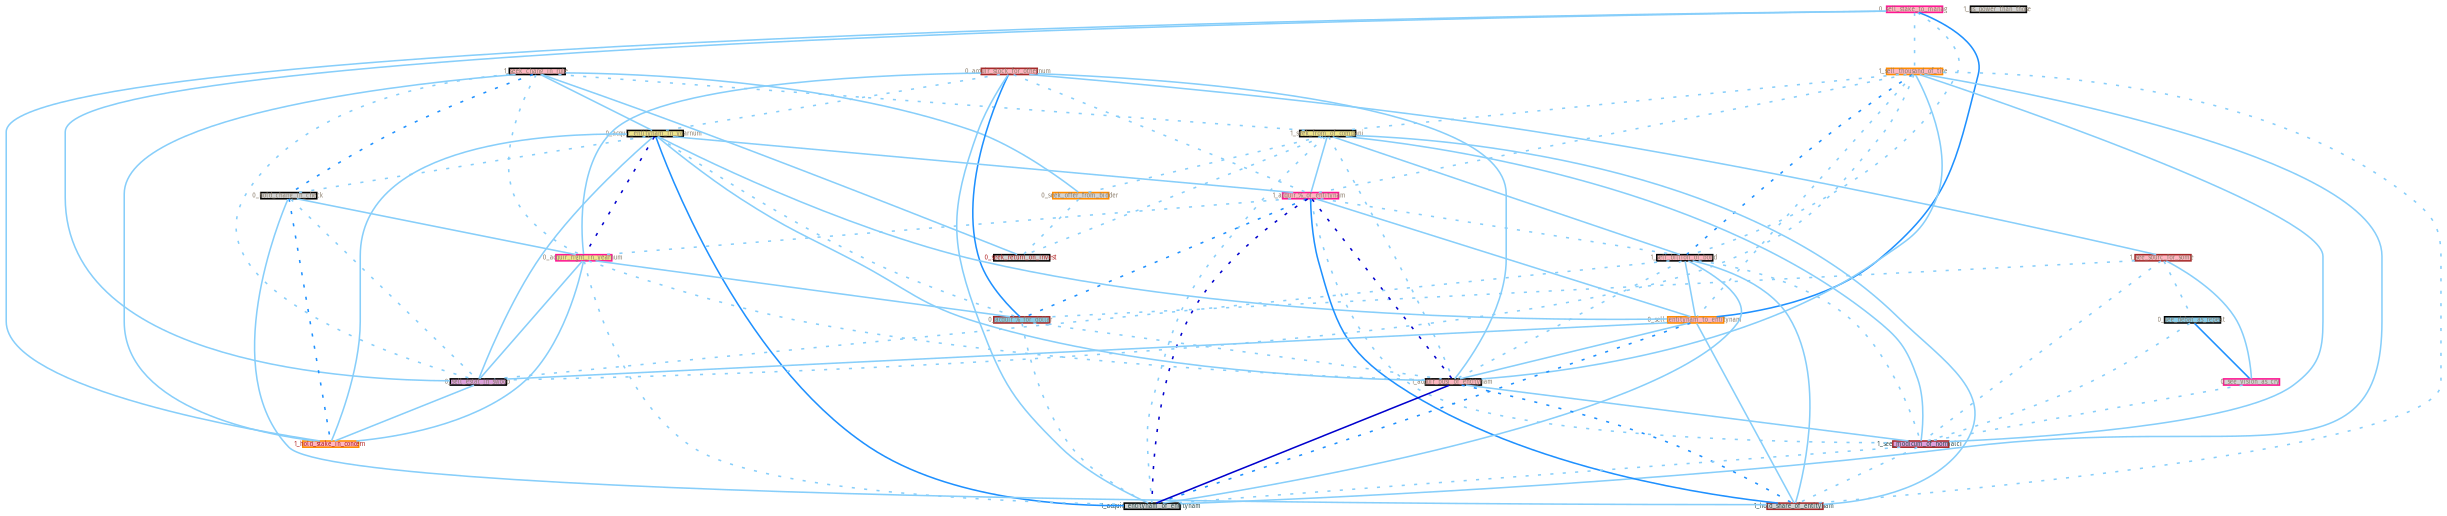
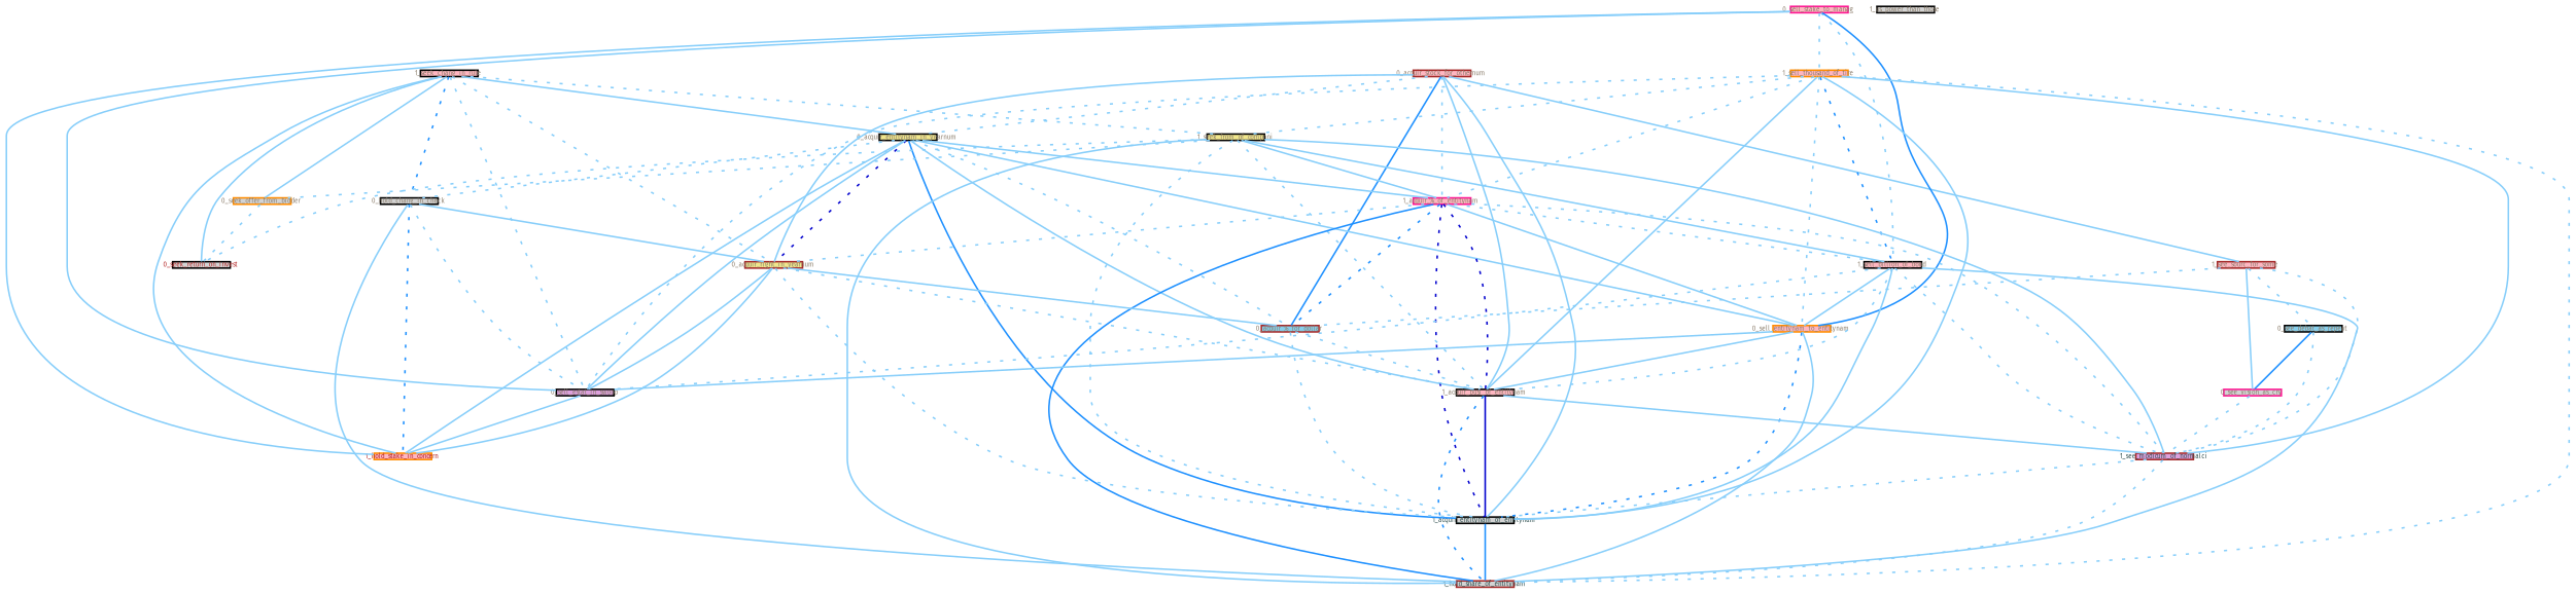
  graph {
    fontname="Fira Sans"
    node [color=black fillcolor=lightpink fixedsize=true fontcolor="#8b7d6b" fontname="Fira Sans" fontsize=4 shape=polygon style=filled]
    edge [color="#87cefa" fontname="Fira Sans" style=dotted w=1]
    "1_seek_chang_in_rule " [height=.06 width=.5]
    "0_acquir_stock_for_othernum " [color=brown height=.06 width=.5]
    "0_acquir_entitynam_in_yearnum " [fillcolor=khaki height=.06 width=.5]
    "1_see_sourc_for_some " [color=brown height=.06 width=.5]
    "0_sell_stake_to_manag " [color=deeppink height=.06 width=.5]
    "0_see_debat_as_repeat " [fillcolor=skyblue height=.06 width=.5]
    "1_sell_thousand_of_tire " [color=darkorange height=.06 width=.5]
    n8 [fillcolor=khaki height=.06 label="1_seek_from_of_compani" width=.5]
    "0_see_vision_as_cry " [color=deeppink fillcolor=lightgrey height=.06 width=.5]
    "0_seek_offer_from_bidder " [color=darkorange fillcolor=lightgrey height=.06 width=.5]
    "1_acquir_%_of_entitynam " [color=deeppink height=.06 width=.5]
    "0_hold_chang_in_check " [fillcolor=lightgrey height=.06 width=.5]
    "1_sell_billion_of_bond " [height=.06 width=.5]
-   "0_acquir_right_in_yearnum " [color=deeppink fillcolor=khaki height=.06 width=.5]
+   "0_acquir_right_in_yearnum " [color=brown fillcolor=khaki height=.06 width=.5]
    "0_acquir_%_for_dollar " [color=brown fillcolor=skyblue height=.06 width=.5]
    "1_us_power_than_those " [fillcolor=lightgrey height=.06 width=.5]
    "0_sell_entitynam_to_entitynam " [color=darkorange height=.06 width=.5]
    "0_sell_estat_in_swoop " [fillcolor=plum height=.06 width=.5]
    "1_acquir_busi_of_entitynam " [height=.06 width=.5]
    "1_hold_stake_in_concern " [color=darkorange fontcolor="#b22222" height=.06 width=.5]
    "0_seek_return_on_invest " [fillcolor=lightgrey fontcolor="#b22222" height=.06 width=.5]
    "1_acquir_entitynam_of_entitynam " [fillcolor=lightgrey fontcolor="#2f4f4f" height=.06 width=.5]
    "1_see_modicum_of_normalci " [color=brown fillcolor=plum fontcolor="#2f4f4f" height=.06 width=.5]
    "1_hold_share_of_entitynam " [color=brown fillcolor=lightgrey fontcolor="#2f4f4f" height=.06 width=.5]
    subgraph sub_1 {
      "1_seek_chang_in_rule "
      "0_acquir_stock_for_othernum "
      "0_acquir_entitynam_in_yearnum "
      "1_see_sourc_for_some "
      "0_sell_stake_to_manag "
      "0_see_debat_as_repeat "
      "1_sell_thousand_of_tire "
      n8
      "0_see_vision_as_cry "
      "0_seek_offer_from_bidder "
      "1_acquir_%_of_entitynam "
      "0_hold_chang_in_check "
      "1_sell_billion_of_bond "
      "0_acquir_right_in_yearnum "
      "0_acquir_%_for_dollar "
      "1_us_power_than_those "
      "0_sell_entitynam_to_entitynam "
      "0_sell_estat_in_swoop "
      "1_acquir_busi_of_entitynam "
    }
    subgraph sub_2 {
      "1_hold_stake_in_concern "
      "0_seek_return_on_invest "
    }
    "1_seek_chang_in_rule " -- "0_acquir_entitynam_in_yearnum " [style=solid]
    "1_seek_chang_in_rule " -- n8
    "1_seek_chang_in_rule " -- "0_seek_offer_from_bidder " [style=solid]
    "1_seek_chang_in_rule " -- "0_hold_chang_in_check " [color="#1e90ff" w=2]
    "1_seek_chang_in_rule " -- "0_acquir_right_in_yearnum "
    "1_seek_chang_in_rule " -- "0_sell_estat_in_swoop "
    "1_seek_chang_in_rule " -- "1_hold_stake_in_concern " [style=solid]
    "1_seek_chang_in_rule " -- "0_seek_return_on_invest " [style=solid]
    "0_acquir_stock_for_othernum " -- "0_acquir_entitynam_in_yearnum "
    "0_acquir_stock_for_othernum " -- "1_see_sourc_for_some " [style=solid]
    "0_acquir_stock_for_othernum " -- "1_acquir_%_of_entitynam "
    "0_acquir_stock_for_othernum " -- "0_acquir_right_in_yearnum " [style=solid]
    "0_acquir_stock_for_othernum " -- "0_acquir_%_for_dollar " [color="#1e90ff" style=solid w=2]
    "0_acquir_stock_for_othernum " -- "1_acquir_busi_of_entitynam " [style=solid]
    "0_acquir_stock_for_othernum " -- "1_acquir_entitynam_of_entitynam " [style=solid]
    "0_acquir_entitynam_in_yearnum " -- "1_acquir_%_of_entitynam " [style=solid]
    "0_acquir_entitynam_in_yearnum " -- "0_hold_chang_in_check "
    "0_acquir_entitynam_in_yearnum " -- "0_acquir_right_in_yearnum " [color="#0000cd" w=3]
    "0_acquir_entitynam_in_yearnum " -- "0_acquir_%_for_dollar "
    "0_acquir_entitynam_in_yearnum " -- "0_sell_entitynam_to_entitynam " [style=solid]
    "0_acquir_entitynam_in_yearnum " -- "0_sell_estat_in_swoop " [style=solid]
    "0_acquir_entitynam_in_yearnum " -- "1_acquir_busi_of_entitynam " [style=solid]
    "0_acquir_entitynam_in_yearnum " -- "1_hold_stake_in_concern " [style=solid]
    "0_acquir_entitynam_in_yearnum " -- "1_acquir_entitynam_of_entitynam " [color="#1e90ff" style=solid w=2]
    "1_see_sourc_for_some " -- "0_see_debat_as_repeat "
    "1_see_sourc_for_some " -- "0_see_vision_as_cry " [style=solid]
    "1_see_sourc_for_some " -- "0_acquir_%_for_dollar "
    "1_see_sourc_for_some " -- "1_see_modicum_of_normalci "
    "0_sell_stake_to_manag " -- "1_sell_thousand_of_tire "
    "0_sell_stake_to_manag " -- "1_sell_billion_of_bond "
    "0_sell_stake_to_manag " -- "0_sell_entitynam_to_entitynam " [color="#1e90ff" style=solid w=2]
    "0_sell_stake_to_manag " -- "0_sell_estat_in_swoop " [style=solid]
    "0_sell_stake_to_manag " -- "1_hold_stake_in_concern " [style=solid]
    "0_see_debat_as_repeat " -- "0_see_vision_as_cry " [color="#1e90ff" style=solid w=2]
    "0_see_debat_as_repeat " -- "1_see_modicum_of_normalci "
    "1_sell_thousand_of_tire " -- n8
    "1_sell_thousand_of_tire " -- "1_acquir_%_of_entitynam "
    "1_sell_thousand_of_tire " -- "1_sell_billion_of_bond " [color="#1e90ff" w=2]
    "1_sell_thousand_of_tire " -- "0_sell_entitynam_to_entitynam "
    "1_sell_thousand_of_tire " -- "0_sell_estat_in_swoop "
    "1_sell_thousand_of_tire " -- "1_acquir_busi_of_entitynam " [style=solid]
    "1_sell_thousand_of_tire " -- "1_acquir_entitynam_of_entitynam " [style=solid]
    "1_sell_thousand_of_tire " -- "1_see_modicum_of_normalci " [style=solid]
    "1_sell_thousand_of_tire " -- "1_hold_share_of_entitynam "
    n8 -- "0_seek_offer_from_bidder "
    n8 -- "1_acquir_%_of_entitynam " [style=solid]
    n8 -- "1_sell_billion_of_bond " [style=solid]
    n8 -- "1_acquir_busi_of_entitynam "
    n8 -- "0_seek_return_on_invest "
    n8 -- "1_acquir_entitynam_of_entitynam "
    n8 -- "1_see_modicum_of_normalci " [style=solid]
    n8 -- "1_hold_share_of_entitynam " [style=solid]
    "0_see_vision_as_cry " -- "1_see_modicum_of_normalci "
    "0_seek_offer_from_bidder " -- "0_seek_return_on_invest "
    "1_acquir_%_of_entitynam " -- "1_sell_billion_of_bond "
    "1_acquir_%_of_entitynam " -- "0_acquir_right_in_yearnum "
    "1_acquir_%_of_entitynam " -- "0_acquir_%_for_dollar " [color="#1e90ff" w=2]
    "1_acquir_%_of_entitynam " -- "0_sell_entitynam_to_entitynam " [style=solid]
    "1_acquir_%_of_entitynam " -- "1_acquir_busi_of_entitynam " [color="#0000cd" w=3]
    "1_acquir_%_of_entitynam " -- "1_acquir_entitynam_of_entitynam " [color="#0000cd" w=3]
    "1_acquir_%_of_entitynam " -- "1_see_modicum_of_normalci "
    "1_acquir_%_of_entitynam " -- "1_hold_share_of_entitynam " [color="#1e90ff" style=solid w=2]
    "0_hold_chang_in_check " -- "0_acquir_right_in_yearnum " [style=solid]
    "0_hold_chang_in_check " -- "0_sell_estat_in_swoop "
    "0_hold_chang_in_check " -- "1_hold_stake_in_concern " [color="#1e90ff" w=2]
    "0_hold_chang_in_check " -- "1_hold_share_of_entitynam " [style=solid]
    "1_sell_billion_of_bond " -- "0_sell_entitynam_to_entitynam " [style=solid]
    "1_sell_billion_of_bond " -- "0_sell_estat_in_swoop "
    "1_sell_billion_of_bond " -- "1_acquir_busi_of_entitynam "
    "1_sell_billion_of_bond " -- "1_acquir_entitynam_of_entitynam " [style=solid]
    "1_sell_billion_of_bond " -- "1_see_modicum_of_normalci "
    "1_sell_billion_of_bond " -- "1_hold_share_of_entitynam " [style=solid]
    "0_acquir_right_in_yearnum " -- "0_acquir_%_for_dollar " [style=solid]
    "0_acquir_right_in_yearnum " -- "0_sell_estat_in_swoop " [style=solid]
    "0_acquir_right_in_yearnum " -- "1_acquir_busi_of_entitynam "
    "0_acquir_right_in_yearnum " -- "1_hold_stake_in_concern " [style=solid]
    "0_acquir_right_in_yearnum " -- "1_acquir_entitynam_of_entitynam "
    "0_acquir_%_for_dollar " -- "1_acquir_busi_of_entitynam "
    "0_acquir_%_for_dollar " -- "1_acquir_entitynam_of_entitynam "
    "0_sell_entitynam_to_entitynam " -- "0_sell_estat_in_swoop " [style=solid]
    "0_sell_entitynam_to_entitynam " -- "1_acquir_busi_of_entitynam " [style=solid]
    "0_sell_entitynam_to_entitynam " -- "1_acquir_entitynam_of_entitynam " [color="#1e90ff" w=2]
    "0_sell_entitynam_to_entitynam " -- "1_hold_share_of_entitynam " [style=solid]
    "0_sell_estat_in_swoop " -- "1_hold_stake_in_concern " [style=solid]
    "1_acquir_busi_of_entitynam " -- "1_acquir_entitynam_of_entitynam " [color="#0000cd" style=solid w=3]
    "1_acquir_busi_of_entitynam " -- "1_see_modicum_of_normalci " [style=solid]
    "1_acquir_busi_of_entitynam " -- "1_hold_share_of_entitynam " [color="#1e90ff" w=2]
+   "1_acquir_entitynam_of_entitynam " -- "1_hold_share_of_entitynam " [color="#1e90ff" style=solid w=2]
    "1_see_modicum_of_normalci " -- "1_acquir_entitynam_of_entitynam "
    "1_see_modicum_of_normalci " -- "1_hold_share_of_entitynam "
  }
